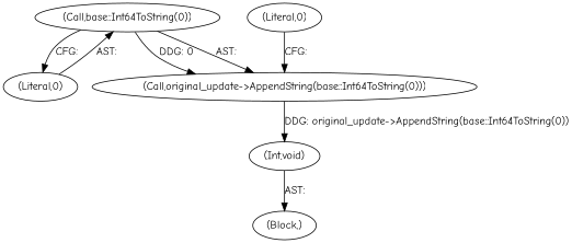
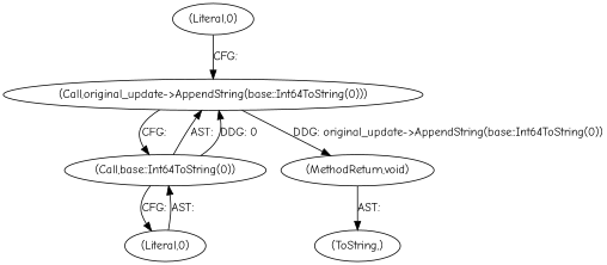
  digraph {
    fontname="Comic Neue"
    node [fontname="Comic Neue"]
    edge [fontname="Comic Neue"]
    n1 [label="(Call,original_update->AppendString(base::Int64ToString(0)))"]
    n2 [label="(Call,base::Int64ToString(0))"]
-   n3 [label="(Int,void)"]
+   n3 [label="(MethodReturn,void)"]
    n4 [label="(Literal,0)"]
-   n5 [label="(Block,)"]
+   n5 [label="(ToString,)"]
    n6 [label="(Literal,0)"]
+   n1 -> n2 [label="CFG: "]
    n1 -> n3 [label="DDG: original_update->AppendString(base::Int64ToString(0))"]
    n2 -> n1 [label="AST: "]
    n2 -> n1 [label="DDG: 0"]
    n2 -> n4 [label="CFG: "]
    n3 -> n5 [label="AST: "]
    n4 -> n2 [label="AST: "]
    n6 -> n1 [label="CFG: "]
  }
